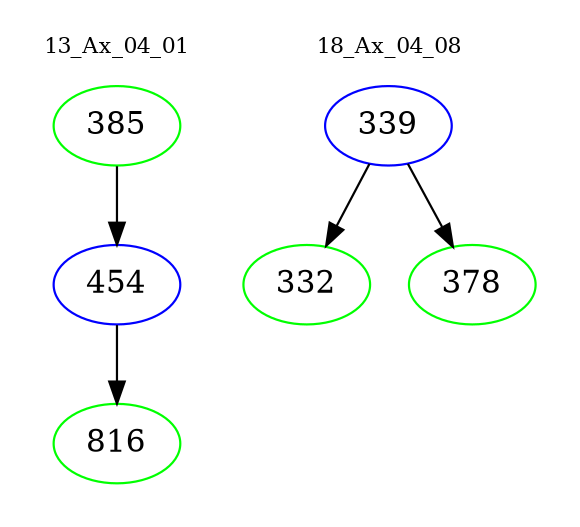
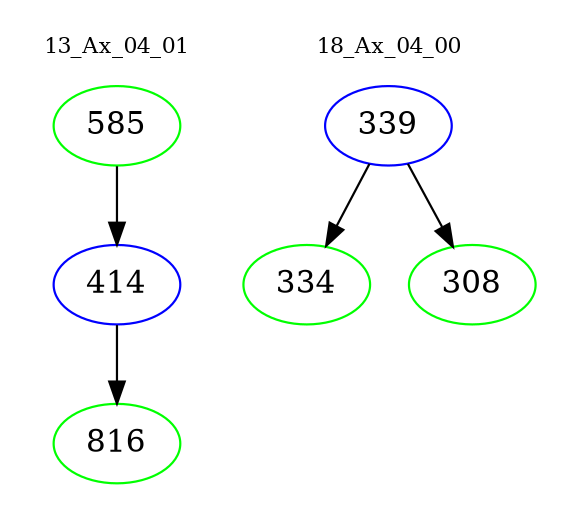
  digraph {
    node [color=green]
    edge [color=black]
-   n1 [color=blue label=454]
-   n2 [label=385]
+   n1 [color=blue label=414]
+   n2 [label=585]
    n3 [label=816]
    n4 [color=blue label=339]
-   n5 [label=332]
-   n6 [label=378]
+   n5 [label=334]
+   n6 [label=308]
    subgraph cluster_1 {
      color=white
      fontsize=10
      label="13_Ax_04_01"
      n1
      n2
      n3
    }
    subgraph cluster_2 {
      color=white
      fontsize=10
-     label="18_Ax_04_08"
+     label="18_Ax_04_00"
      n4
      n5
      n6
    }
    n1 -> n3
    n2 -> n1
    n4 -> n5
    n4 -> n6
  }
